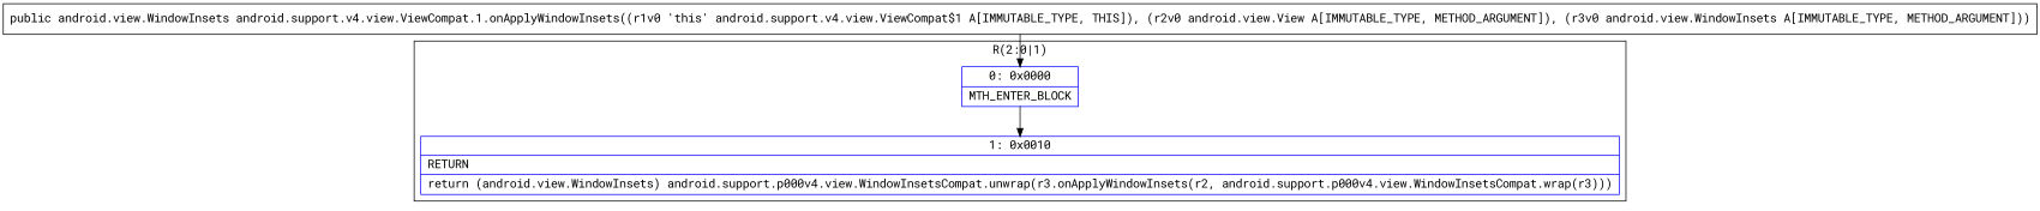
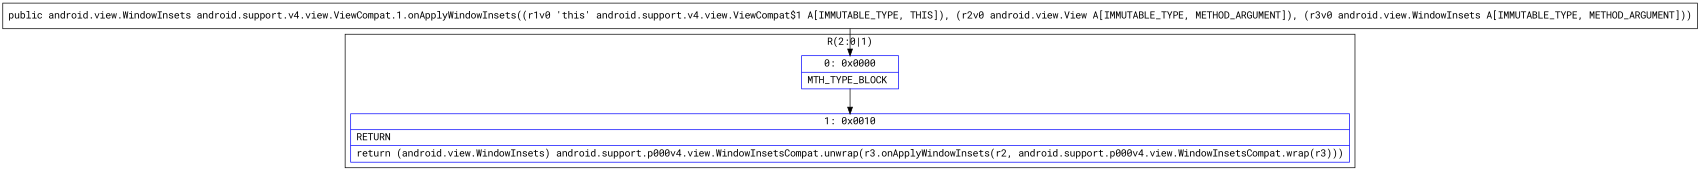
  digraph {
    fontname="Roboto Mono"
    node [color=blue shape=record fontname="Roboto Mono"]
    edge [fontname="Roboto Mono"]
-   n1 [label="{0\:\ 0x0000|MTH_ENTER_BLOCK\l}"]
+   n1 [label="{0\:\ 0x0000|MTH_TYPE_BLOCK\l}"]
    n2 [label="{1\:\ 0x0010|RETURN\l|return (android.view.WindowInsets) android.support.p000v4.view.WindowInsetsCompat.unwrap(r3.onApplyWindowInsets(r2, android.support.p000v4.view.WindowInsetsCompat.wrap(r3)))\l}"]
    n3 [label="{public android.view.WindowInsets android.support.v4.view.ViewCompat.1.onApplyWindowInsets((r1v0 'this' android.support.v4.view.ViewCompat$1 A[IMMUTABLE_TYPE, THIS]), (r2v0 android.view.View A[IMMUTABLE_TYPE, METHOD_ARGUMENT]), (r3v0 android.view.WindowInsets A[IMMUTABLE_TYPE, METHOD_ARGUMENT])) }" color=""]
    subgraph cluster_1 {
      label="R(2:0|1)"
      n1
      n2
    }
    n1 -> n2
    n3 -> n1
  }
